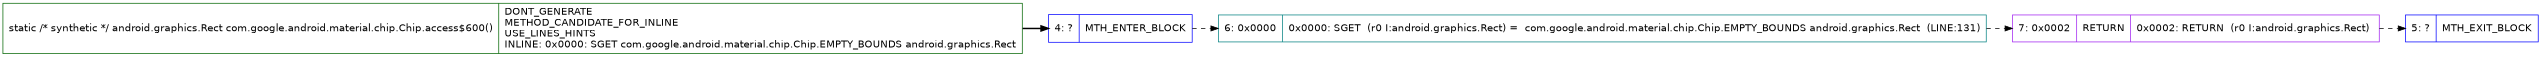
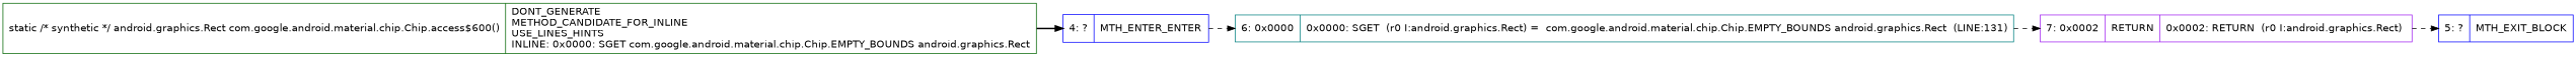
  digraph {
    fontname="DejaVu Sans"
    rankdir=LR
    node [color=blue fontname="DejaVu Sans" shape=record]
    edge [fontname="DejaVu Sans" style=dashed]
-   n1 [label="{4\:\ ?|MTH_ENTER_BLOCK\l}"]
+   n1 [label="{4\:\ ?|MTH_ENTER_ENTER\l}"]
    n2 [color=teal label="{6\:\ 0x0000|0x0000: SGET  (r0 I:android.graphics.Rect) =  com.google.android.material.chip.Chip.EMPTY_BOUNDS android.graphics.Rect  (LINE:131)\l}"]
    n3 [color=purple label="{7\:\ 0x0002|RETURN\l|0x0002: RETURN  (r0 I:android.graphics.Rect) \l}"]
    n4 [label="{5\:\ ?|MTH_EXIT_BLOCK\l}"]
    n5 [color=darkgreen label="{static \/* synthetic *\/ android.graphics.Rect com.google.android.material.chip.Chip.access$600()  | DONT_GENERATE\lMETHOD_CANDIDATE_FOR_INLINE\lUSE_LINES_HINTS\lINLINE: 0x0000: SGET   com.google.android.material.chip.Chip.EMPTY_BOUNDS android.graphics.Rect\l}"]
    n1 -> n2
    n2 -> n3
    n3 -> n4
    n5 -> n1 [style=bold]
  }
